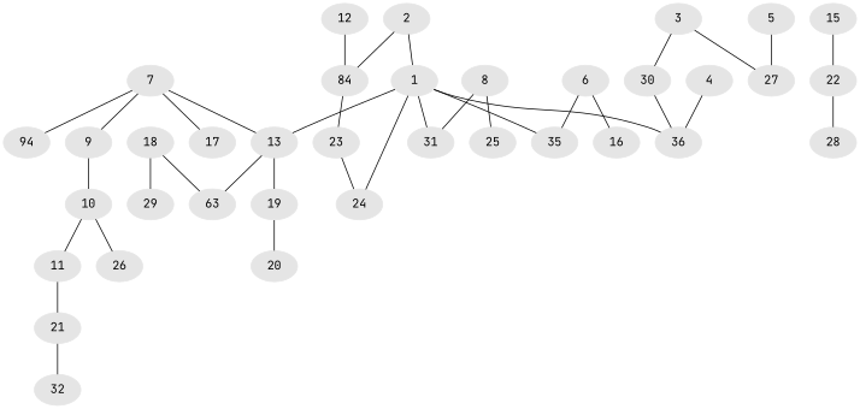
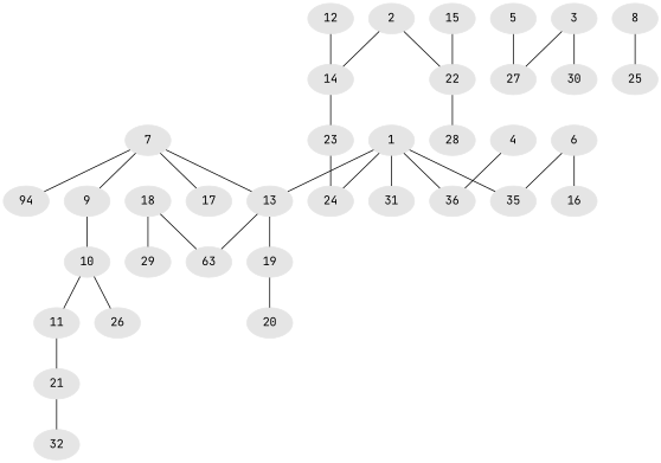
  graph {
    fontname="JetBrains Mono"
    node [color=gray90 fontname="JetBrains Mono" style=filled]
    edge [fontname="JetBrains Mono" weight=1.0]
    1
    13
    24
    31
    35
    36
    19
    n8 [label=63]
    2
-   14 [label=84]
+   14
    22
    23
    28
    3
    27
    30
    4
    5
    6
    16
    7
    9
    17
    n24 [label=94]
    10
    11
    26
    8
    25
    21
    32
    12
    20
    15
    18
    29
    1 -- 13
    1 -- 24
    1 -- 31
    1 -- 35
    1 -- 36
    13 -- 19
    13 -- n8
    19 -- 20
    2 -- 14
-   2 -- 1
+   2 -- 22
    14 -- 23
    22 -- 28
    23 -- 24
    3 -- 27
    3 -- 30
-   30 -- 36
    4 -- 36
    5 -- 27
    6 -- 35
    6 -- 16
    7 -- 13
    7 -- 9
    7 -- 17
    7 -- n24
    9 -- 10
    10 -- 11
    10 -- 26
    11 -- 21
-   8 -- 31
    8 -- 25
    21 -- 32
    12 -- 14
    15 -- 22
    18 -- n8
    18 -- 29
  }
